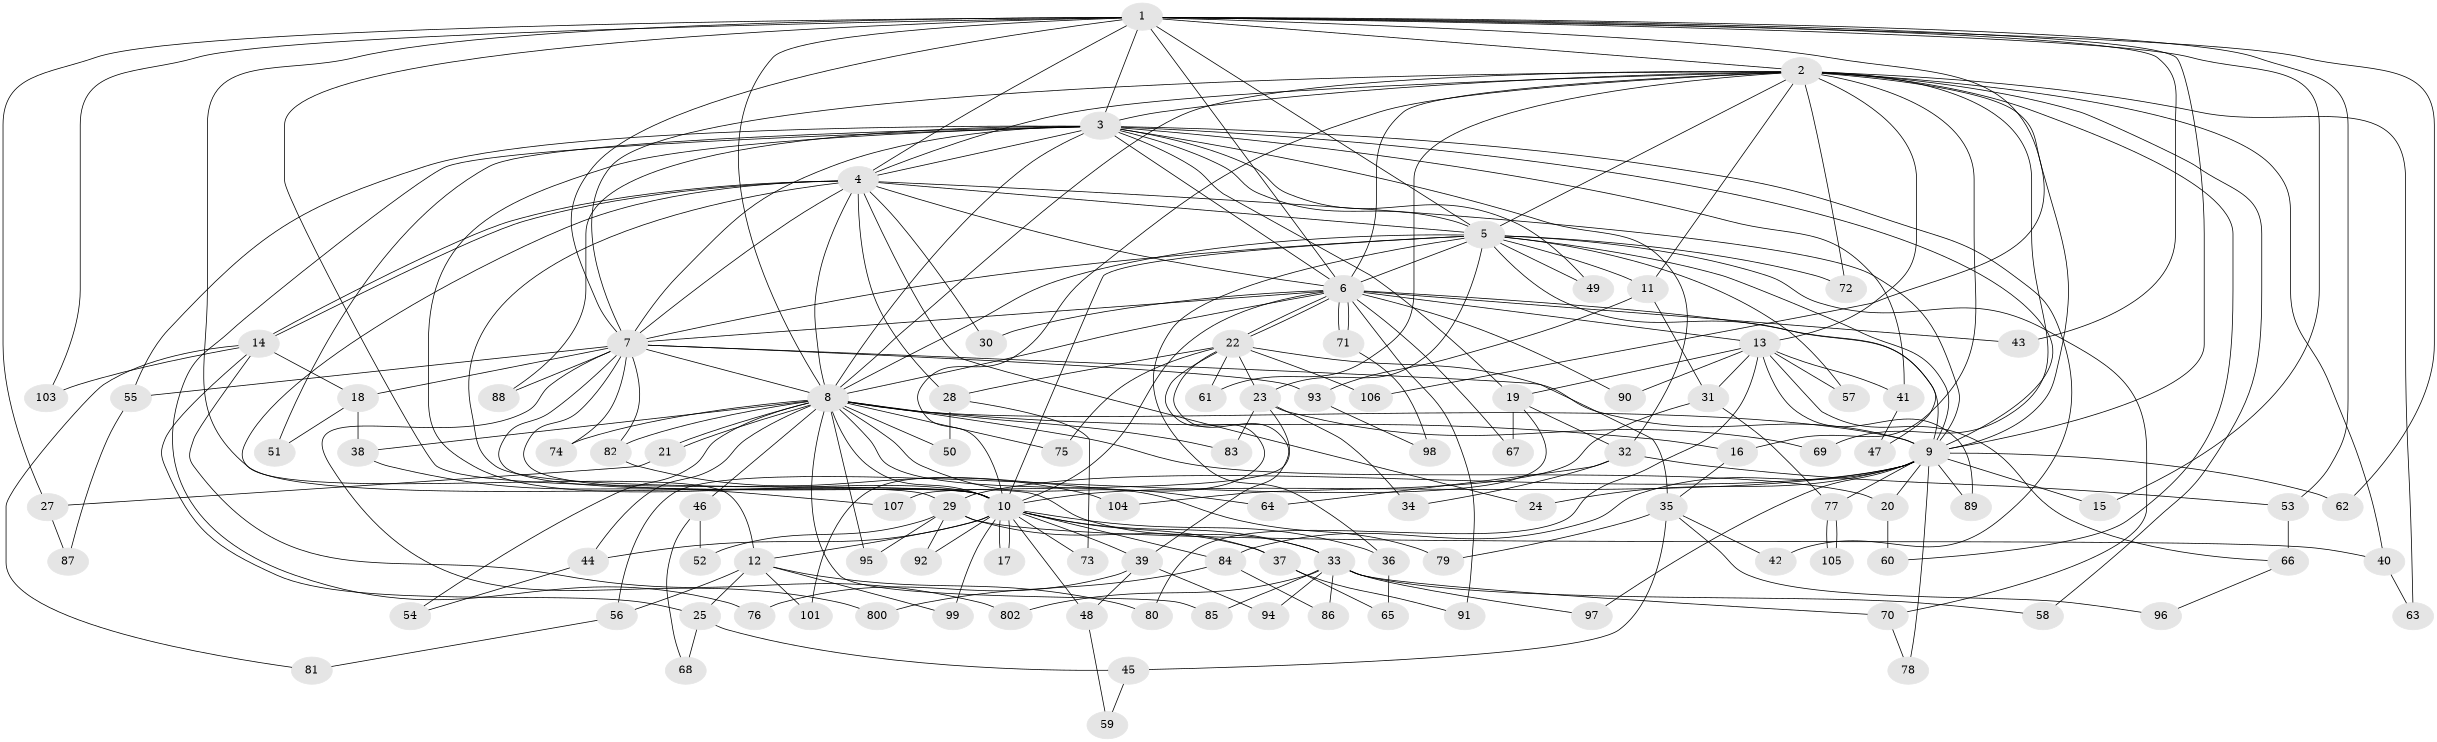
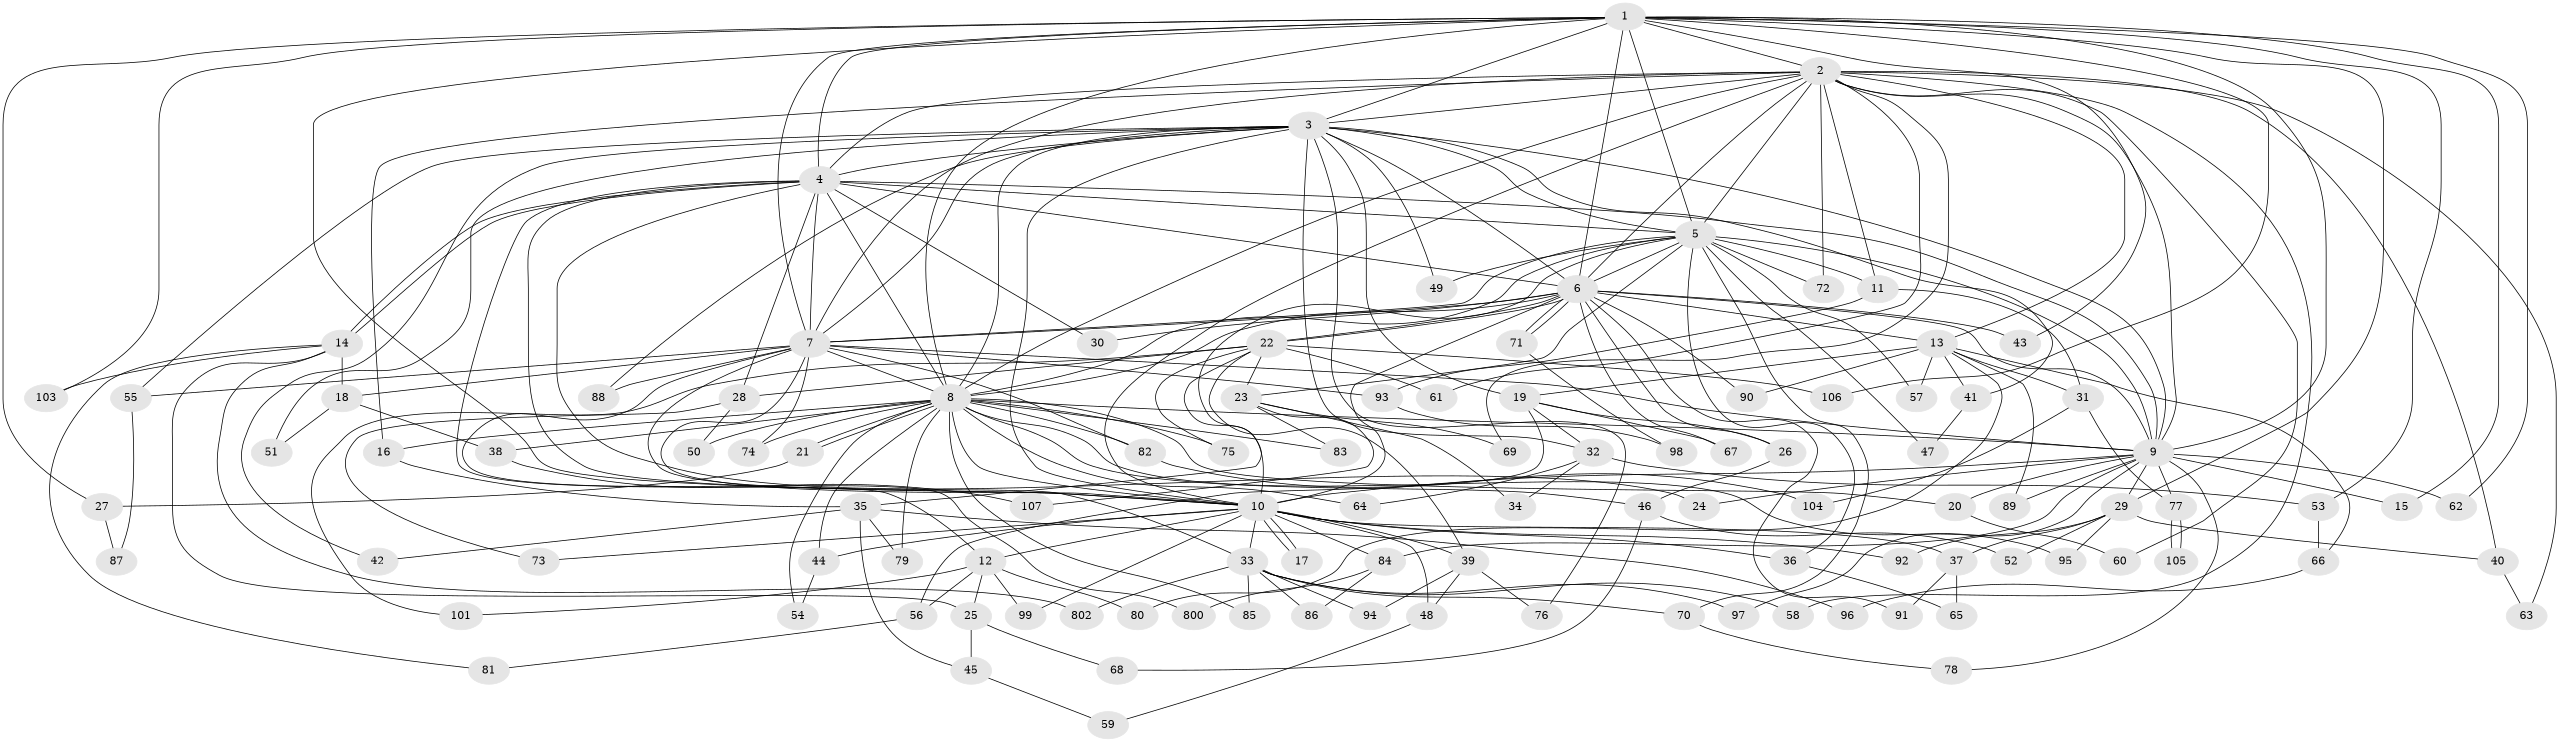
  graph {
    node [color=gray90 style=filled]
    1
    2
    3
    4
    5
    6
    7
    8
    9
    10
    15
    27
    29
    43
    53
    62
    103
    106
    11
    13
    16
    40
    58
    60
    61
    63
    69
    72
    19
    32
    41
    42
    49
    51
    55
    76
    88
    12
    14
    24
    28
    30
    23
    36
    47
    57
    70
    22
+   26
    67
    71
    90
    91
    18
    33
    74
    82
    93
    n59 [label=800]
    20
    21
    38
    44
    46
    50
    54
    64
    75
    79
    83
    85
    95
    77
    78
    84
    89
    97
    17
    37
    39
    48
    73
    92
    99
    87
    52
    66
    31
    80
    35
    56
    34
    25
    101
    81
    n96 [label=802]
    107
    65
    98
    86
    94
    104
    68
    105
    59
    45
    96
    1 -- 2
    1 -- 3
    1 -- 4
    1 -- 5
    1 -- 6
    1 -- 7
    1 -- 8
    1 -- 9
    1 -- 10
    1 -- 15
    1 -- 27
    1 -- 29
    1 -- 43
    1 -- 53
    1 -- 62
    1 -- 103
    1 -- 106
    2 -- 3
    2 -- 4
    2 -- 5
    2 -- 6
    2 -- 7
    2 -- 8
    2 -- 9
    2 -- 10
    2 -- 11
    2 -- 13
    2 -- 16
    2 -- 40
    2 -- 58
    2 -- 60
    2 -- 61
    2 -- 63
    2 -- 69
    2 -- 72
    3 -- 4
    3 -- 5
    3 -- 6
    3 -- 7
    3 -- 8
    3 -- 9
    3 -- 10
    3 -- 19
    3 -- 32
    3 -- 41
    3 -- 42
    3 -- 49
    3 -- 51
    3 -- 55
    3 -- 76
    3 -- 88
    4 -- 5
    4 -- 6
    4 -- 7
    4 -- 8
    4 -- 9
    4 -- 10
    4 -- 12
    4 -- 14
    4 -- 14
    4 -- 24
    4 -- 28
    4 -- 30
    5 -- 6
    5 -- 7
    5 -- 8
    5 -- 9
    5 -- 10
    5 -- 11
    5 -- 72
    5 -- 49
    5 -- 23
    5 -- 36
    5 -- 47
    5 -- 57
    5 -- 70
    6 -- 7
    6 -- 8
    6 -- 9
    6 -- 10
    6 -- 43
    6 -- 13
    6 -- 30
    6 -- 22
    6 -- 22
+   6 -- 26
    6 -- 67
    6 -- 71
    6 -- 71
    6 -- 90
    6 -- 91
    7 -- 8
    7 -- 9
    7 -- 10
    7 -- 55
    7 -- 88
    7 -- 18
    7 -- 33
    7 -- 74
    7 -- 82
    7 -- 93
    7 -- n59
    8 -- 9
    8 -- 10
    8 -- 16
    8 -- 74
    8 -- 82
    8 -- 20
    8 -- 21
    8 -- 21
    8 -- 38
    8 -- 44
    8 -- 46
    8 -- 50
    8 -- 54
    8 -- 64
    8 -- 75
    8 -- 79
    8 -- 83
    8 -- 85
    8 -- 95
    9 -- 10
    9 -- 15
    9 -- 29
    9 -- 62
    9 -- 24
    9 -- 20
    9 -- 77
    9 -- 78
    9 -- 84
    9 -- 89
    9 -- 97
    10 -- 12
    10 -- 36
    10 -- 33
    10 -- 44
    10 -- 84
    10 -- 17
    10 -- 17
    10 -- 37
    10 -- 39
    10 -- 48
    10 -- 73
    10 -- 92
    10 -- 99
    27 -- 87
    29 -- 40
    29 -- 95
    29 -- 37
    29 -- 92
    29 -- 52
    53 -- 66
    11 -- 93
    11 -- 31
    13 -- 19
    13 -- 41
    13 -- 57
    13 -- 90
    13 -- 89
    13 -- 66
    13 -- 31
    13 -- 80
    16 -- 35
    40 -- 63
    19 -- 32
+   19 -- 26
    19 -- 67
    19 -- 56
    32 -- 53
    32 -- 64
    32 -- 34
    41 -- 47
    55 -- 87
    12 -- 99
    12 -- 80
    12 -- 56
    12 -- 25
    12 -- 101
    14 -- 103
    14 -- 18
    14 -- 25
    14 -- 81
    14 -- n96
    28 -- 50
    28 -- 73
    23 -- 69
    23 -- 83
    23 -- 34
    23 -- 107
    36 -- 65
    70 -- 78
    22 -- 106
    22 -- 61
    22 -- 28
    22 -- 23
    22 -- 75
    22 -- 39
    22 -- 35
    22 -- 101
+   26 -- 46
    71 -- 98
    18 -- 51
    18 -- 38
    33 -- 58
    33 -- 70
    33 -- 85
    33 -- 97
    33 -- n96
    33 -- 86
    33 -- 94
    82 -- 104
    93 -- 98
    20 -- 60
    21 -- 27
    38 -- 107
    44 -- 54
    46 -- 52
    46 -- 68
    77 -- 105
    77 -- 105
    84 -- n59
    84 -- 86
    37 -- 91
    37 -- 65
    39 -- 76
    39 -- 48
    39 -- 94
    48 -- 59
    66 -- 96
    31 -- 77
    31 -- 104
    35 -- 42
    35 -- 79
    35 -- 45
    35 -- 96
    56 -- 81
    25 -- 68
    25 -- 45
    45 -- 59
  }
